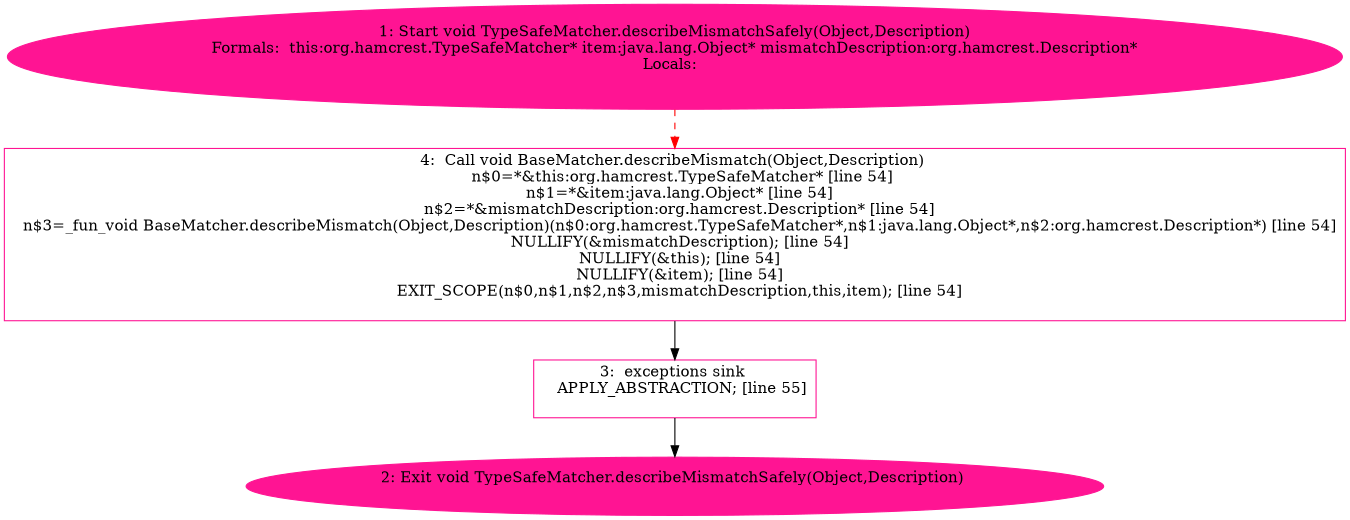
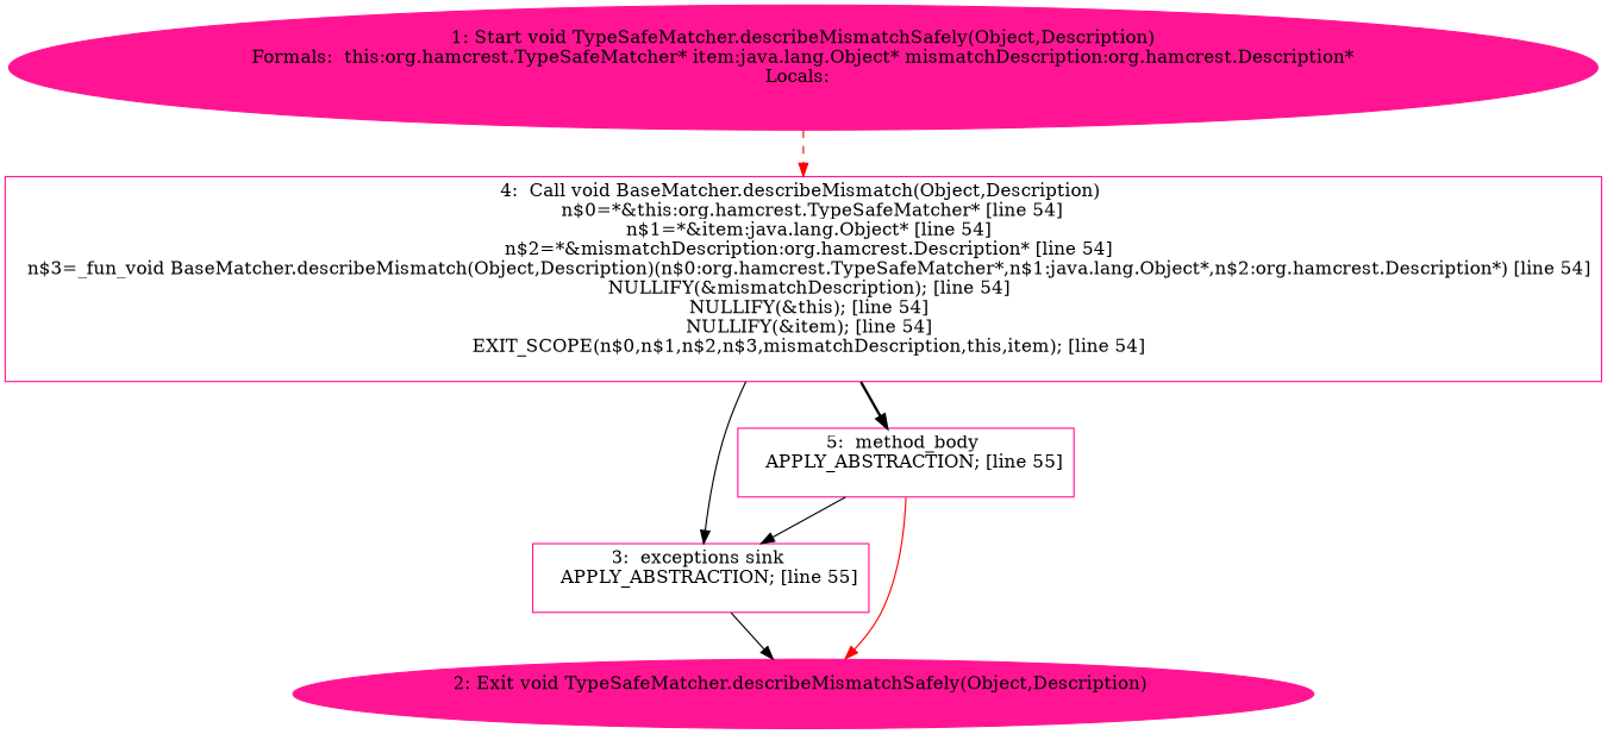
  digraph {
    node [color=deeppink shape=box]
    edge [color=black style=solid]
    n1 [label="1: Start void TypeSafeMatcher.describeMismatchSafely(Object,Description)\nFormals:  this:org.hamcrest.TypeSafeMatcher* item:java.lang.Object* mismatchDescription:org.hamcrest.Description*\nLocals:  \n  " style=filled shape=""]
    n2 [label="4:  Call void BaseMatcher.describeMismatch(Object,Description) \n   n$0=*&this:org.hamcrest.TypeSafeMatcher* [line 54]\n  n$1=*&item:java.lang.Object* [line 54]\n  n$2=*&mismatchDescription:org.hamcrest.Description* [line 54]\n  n$3=_fun_void BaseMatcher.describeMismatch(Object,Description)(n$0:org.hamcrest.TypeSafeMatcher*,n$1:java.lang.Object*,n$2:org.hamcrest.Description*) [line 54]\n  NULLIFY(&mismatchDescription); [line 54]\n  NULLIFY(&this); [line 54]\n  NULLIFY(&item); [line 54]\n  EXIT_SCOPE(n$0,n$1,n$2,n$3,mismatchDescription,this,item); [line 54]\n "]
    n3 [label="3:  exceptions sink \n   APPLY_ABSTRACTION; [line 55]\n "]
+   n4 [label="5:  method_body \n   APPLY_ABSTRACTION; [line 55]\n "]
    n5 [label="2: Exit void TypeSafeMatcher.describeMismatchSafely(Object,Description) \n  " style=filled shape=""]
    n1 -> n2 [color=red style=dashed]
    n2 -> n3
+   n2 -> n4 [style=bold]
    n3 -> n5
+   n4 -> n3
+   n4 -> n5 [color=red]
  }
